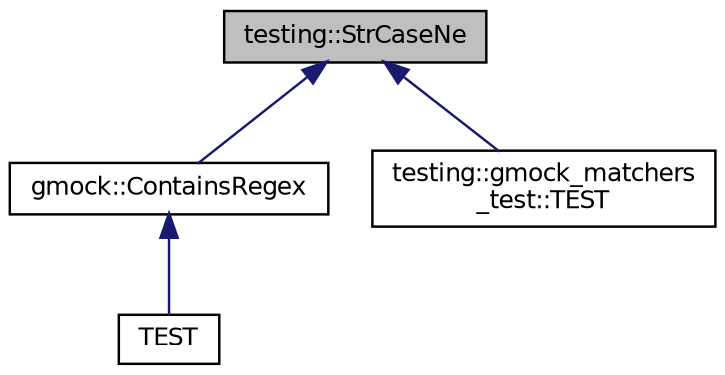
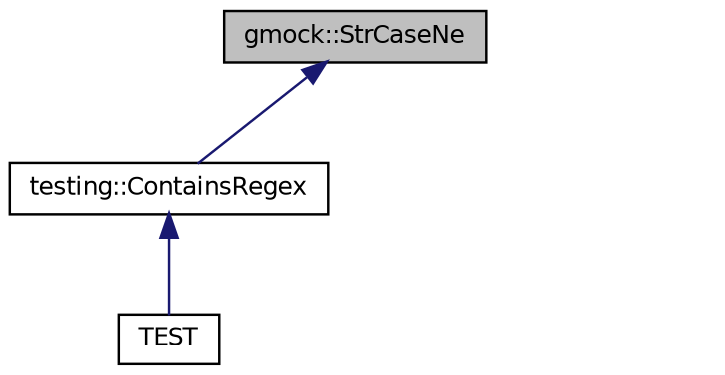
  digraph {
    rankdir=TB
    node [color=black fillcolor=white fontname=Helvetica fontsize=10 shape=record style=filled]
    edge [color=midnightblue dir=back fontname=Helvetica fontsize=10 labelfontname=Helvetica labelfontsize=10 style=solid]
-   n1 [fillcolor=grey75 fontcolor=black height=0.2 label="testing::StrCaseNe" width=0.4]
-   n2 [height=0.2 label="gmock::ContainsRegex" width=0.4]
-   n3 [height=0.2 label="testing::gmock_matchers\l_test::TEST" width=0.4]
+   n1 [fillcolor=grey75 fontcolor=black height=0.2 label="gmock::StrCaseNe" width=0.4]
+   n2 [height=0.2 label="testing::ContainsRegex" width=0.4]
    n4 [height=0.2 label=TEST width=0.4]
    n1 -> n2
-   n1 -> n3
    n2 -> n4
  }
